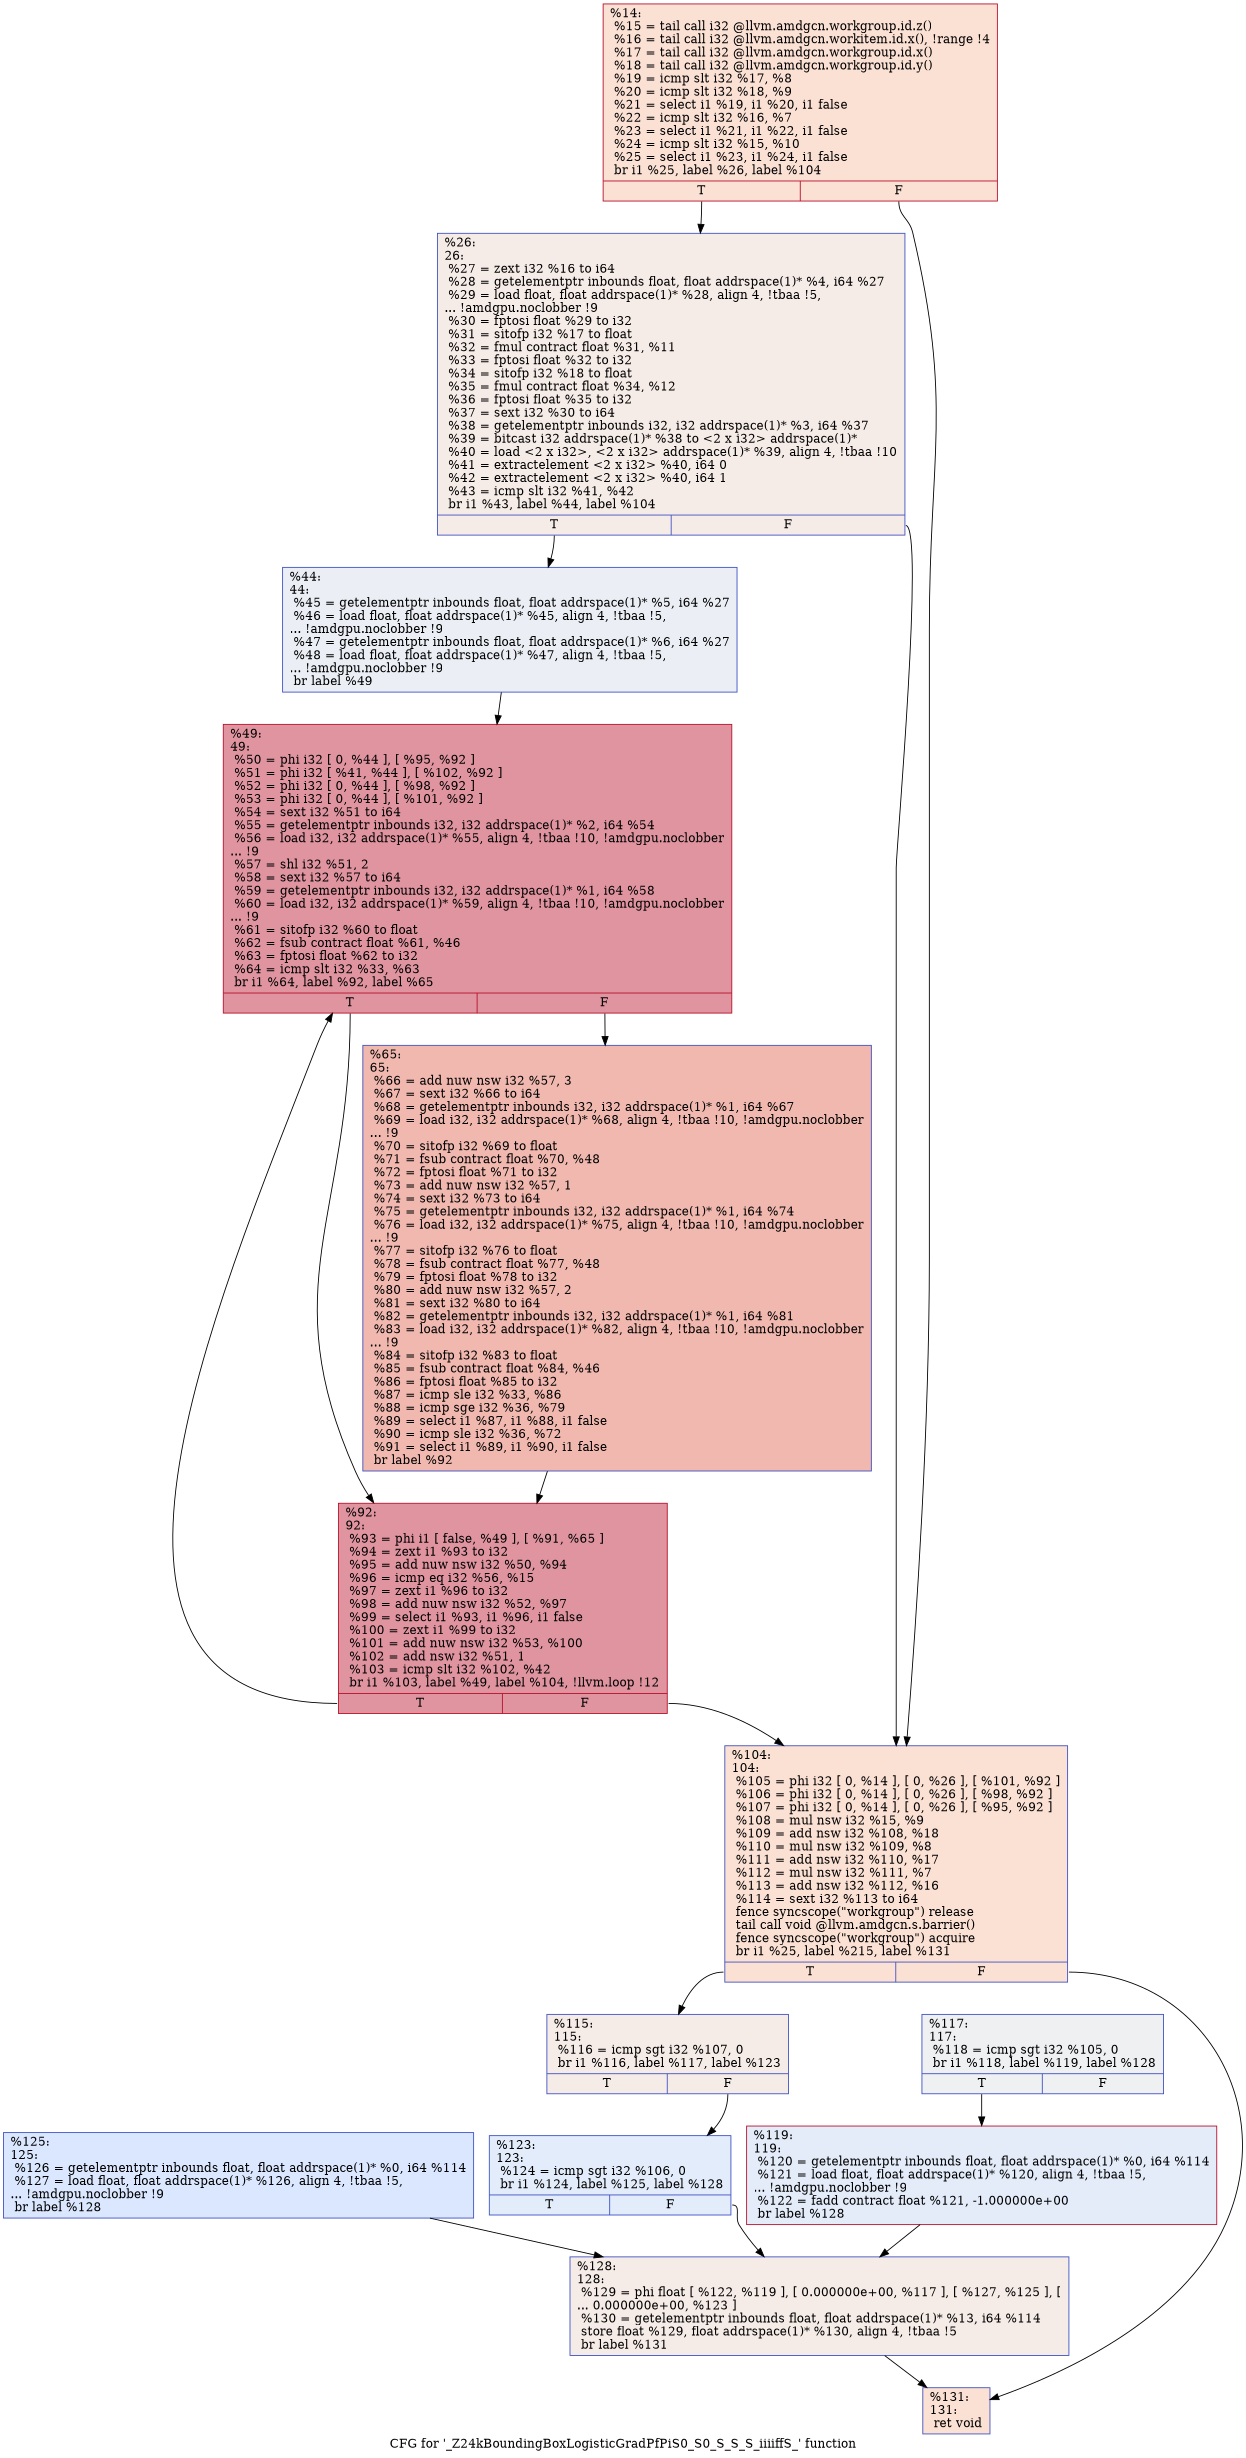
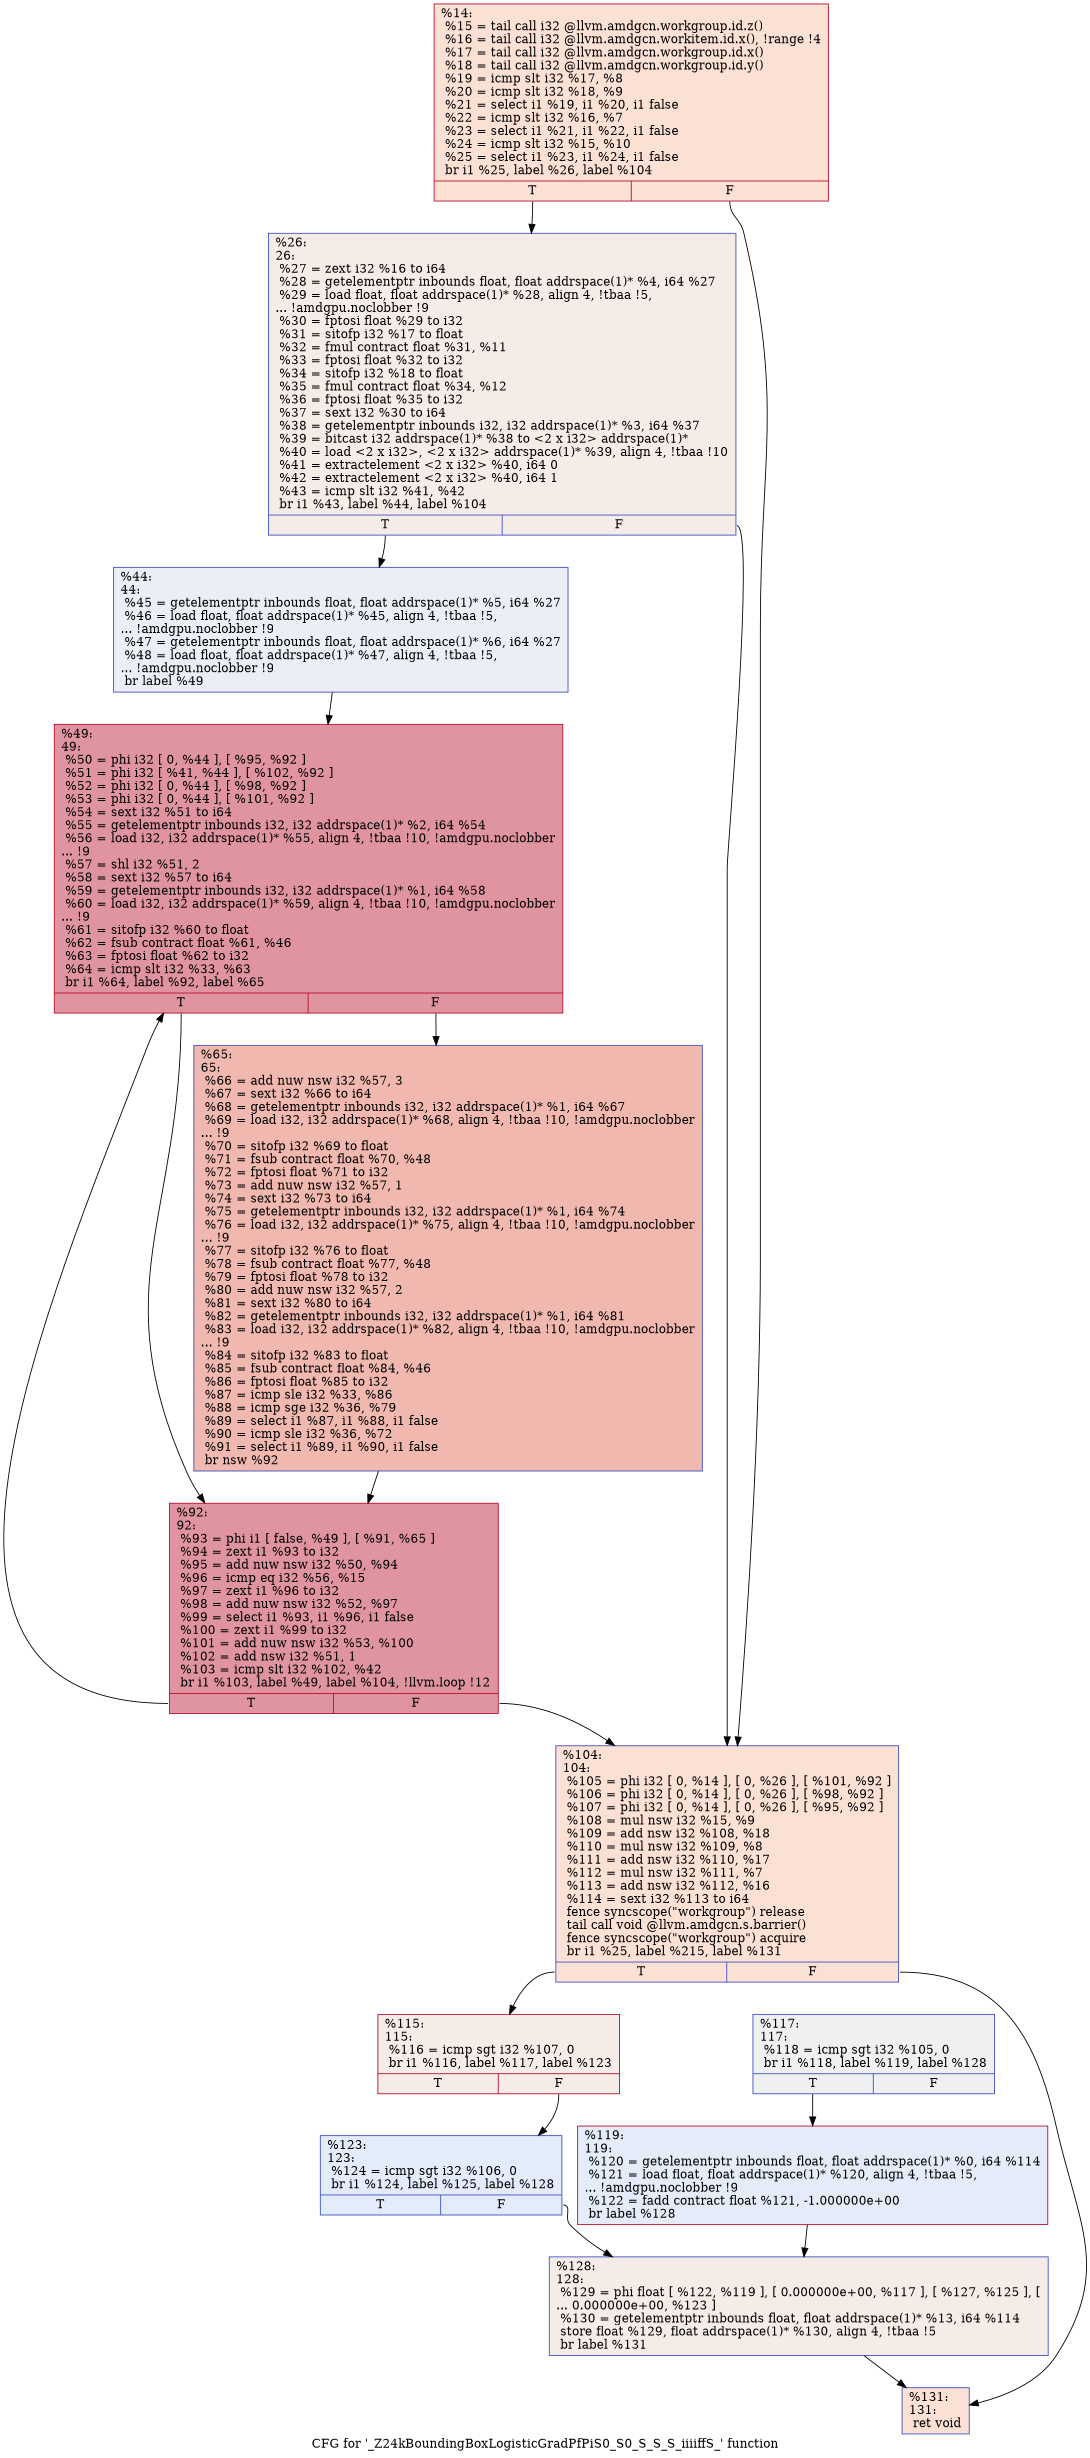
  digraph {
    label="CFG for '_Z24kBoundingBoxLogisticGradPfPiS0_S0_S_S_S_iiiiffS_' function"
    node [color="#3d50c3ff" fillcolor="#f7b99e70" shape=record style=filled]
    edge [tailport=s0]
    n1 [color="#b70d28ff" label="{%14:\l  %15 = tail call i32 @llvm.amdgcn.workgroup.id.z()\l  %16 = tail call i32 @llvm.amdgcn.workitem.id.x(), !range !4\l  %17 = tail call i32 @llvm.amdgcn.workgroup.id.x()\l  %18 = tail call i32 @llvm.amdgcn.workgroup.id.y()\l  %19 = icmp slt i32 %17, %8\l  %20 = icmp slt i32 %18, %9\l  %21 = select i1 %19, i1 %20, i1 false\l  %22 = icmp slt i32 %16, %7\l  %23 = select i1 %21, i1 %22, i1 false\l  %24 = icmp slt i32 %15, %10\l  %25 = select i1 %23, i1 %24, i1 false\l  br i1 %25, label %26, label %104\l|{<s0>T|<s1>F}}"]
    n2 [fillcolor="#ead5c970" label="{%26:\l26:                                               \l  %27 = zext i32 %16 to i64\l  %28 = getelementptr inbounds float, float addrspace(1)* %4, i64 %27\l  %29 = load float, float addrspace(1)* %28, align 4, !tbaa !5,\l... !amdgpu.noclobber !9\l  %30 = fptosi float %29 to i32\l  %31 = sitofp i32 %17 to float\l  %32 = fmul contract float %31, %11\l  %33 = fptosi float %32 to i32\l  %34 = sitofp i32 %18 to float\l  %35 = fmul contract float %34, %12\l  %36 = fptosi float %35 to i32\l  %37 = sext i32 %30 to i64\l  %38 = getelementptr inbounds i32, i32 addrspace(1)* %3, i64 %37\l  %39 = bitcast i32 addrspace(1)* %38 to \<2 x i32\> addrspace(1)*\l  %40 = load \<2 x i32\>, \<2 x i32\> addrspace(1)* %39, align 4, !tbaa !10\l  %41 = extractelement \<2 x i32\> %40, i64 0\l  %42 = extractelement \<2 x i32\> %40, i64 1\l  %43 = icmp slt i32 %41, %42\l  br i1 %43, label %44, label %104\l|{<s0>T|<s1>F}}"]
    n3 [label="{%104:\l104:                                              \l  %105 = phi i32 [ 0, %14 ], [ 0, %26 ], [ %101, %92 ]\l  %106 = phi i32 [ 0, %14 ], [ 0, %26 ], [ %98, %92 ]\l  %107 = phi i32 [ 0, %14 ], [ 0, %26 ], [ %95, %92 ]\l  %108 = mul nsw i32 %15, %9\l  %109 = add nsw i32 %108, %18\l  %110 = mul nsw i32 %109, %8\l  %111 = add nsw i32 %110, %17\l  %112 = mul nsw i32 %111, %7\l  %113 = add nsw i32 %112, %16\l  %114 = sext i32 %113 to i64\l  fence syncscope(\"workgroup\") release\l  tail call void @llvm.amdgcn.s.barrier()\l  fence syncscope(\"workgroup\") acquire\l  br i1 %25, label %215, label %131\l|{<s0>T|<s1>F}}"]
    n4 [fillcolor="#d1dae970" label="{%44:\l44:                                               \l  %45 = getelementptr inbounds float, float addrspace(1)* %5, i64 %27\l  %46 = load float, float addrspace(1)* %45, align 4, !tbaa !5,\l... !amdgpu.noclobber !9\l  %47 = getelementptr inbounds float, float addrspace(1)* %6, i64 %27\l  %48 = load float, float addrspace(1)* %47, align 4, !tbaa !5,\l... !amdgpu.noclobber !9\l  br label %49\l}"]
-   n5 [fillcolor="#ead5c970" label="{%115:\l115:                                              \l  %116 = icmp sgt i32 %107, 0\l  br i1 %116, label %117, label %123\l|{<s0>T|<s1>F}}"]
+   n5 [color="#b70d28ff" fillcolor="#ead5c970" label="{%115:\l115:                                              \l  %116 = icmp sgt i32 %107, 0\l  br i1 %116, label %117, label %123\l|{<s0>T|<s1>F}}"]
    n6 [label="{%131:\l131:                                              \l  ret void\l}"]
    n7 [color="#b70d28ff" fillcolor="#b70d2870" label="{%49:\l49:                                               \l  %50 = phi i32 [ 0, %44 ], [ %95, %92 ]\l  %51 = phi i32 [ %41, %44 ], [ %102, %92 ]\l  %52 = phi i32 [ 0, %44 ], [ %98, %92 ]\l  %53 = phi i32 [ 0, %44 ], [ %101, %92 ]\l  %54 = sext i32 %51 to i64\l  %55 = getelementptr inbounds i32, i32 addrspace(1)* %2, i64 %54\l  %56 = load i32, i32 addrspace(1)* %55, align 4, !tbaa !10, !amdgpu.noclobber\l... !9\l  %57 = shl i32 %51, 2\l  %58 = sext i32 %57 to i64\l  %59 = getelementptr inbounds i32, i32 addrspace(1)* %1, i64 %58\l  %60 = load i32, i32 addrspace(1)* %59, align 4, !tbaa !10, !amdgpu.noclobber\l... !9\l  %61 = sitofp i32 %60 to float\l  %62 = fsub contract float %61, %46\l  %63 = fptosi float %62 to i32\l  %64 = icmp slt i32 %33, %63\l  br i1 %64, label %92, label %65\l|{<s0>T|<s1>F}}"]
    n8 [fillcolor="#bfd3f670" label="{%123:\l123:                                              \l  %124 = icmp sgt i32 %106, 0\l  br i1 %124, label %125, label %128\l|{<s0>T|<s1>F}}"]
    n9 [color="#b70d28ff" fillcolor="#b70d2870" label="{%92:\l92:                                               \l  %93 = phi i1 [ false, %49 ], [ %91, %65 ]\l  %94 = zext i1 %93 to i32\l  %95 = add nuw nsw i32 %50, %94\l  %96 = icmp eq i32 %56, %15\l  %97 = zext i1 %96 to i32\l  %98 = add nuw nsw i32 %52, %97\l  %99 = select i1 %93, i1 %96, i1 false\l  %100 = zext i1 %99 to i32\l  %101 = add nuw nsw i32 %53, %100\l  %102 = add nsw i32 %51, 1\l  %103 = icmp slt i32 %102, %42\l  br i1 %103, label %49, label %104, !llvm.loop !12\l|{<s0>T|<s1>F}}"]
-   n10 [fillcolor="#dc5d4a70" label="{%65:\l65:                                               \l  %66 = add nuw nsw i32 %57, 3\l  %67 = sext i32 %66 to i64\l  %68 = getelementptr inbounds i32, i32 addrspace(1)* %1, i64 %67\l  %69 = load i32, i32 addrspace(1)* %68, align 4, !tbaa !10, !amdgpu.noclobber\l... !9\l  %70 = sitofp i32 %69 to float\l  %71 = fsub contract float %70, %48\l  %72 = fptosi float %71 to i32\l  %73 = add nuw nsw i32 %57, 1\l  %74 = sext i32 %73 to i64\l  %75 = getelementptr inbounds i32, i32 addrspace(1)* %1, i64 %74\l  %76 = load i32, i32 addrspace(1)* %75, align 4, !tbaa !10, !amdgpu.noclobber\l... !9\l  %77 = sitofp i32 %76 to float\l  %78 = fsub contract float %77, %48\l  %79 = fptosi float %78 to i32\l  %80 = add nuw nsw i32 %57, 2\l  %81 = sext i32 %80 to i64\l  %82 = getelementptr inbounds i32, i32 addrspace(1)* %1, i64 %81\l  %83 = load i32, i32 addrspace(1)* %82, align 4, !tbaa !10, !amdgpu.noclobber\l... !9\l  %84 = sitofp i32 %83 to float\l  %85 = fsub contract float %84, %46\l  %86 = fptosi float %85 to i32\l  %87 = icmp sle i32 %33, %86\l  %88 = icmp sge i32 %36, %79\l  %89 = select i1 %87, i1 %88, i1 false\l  %90 = icmp sle i32 %36, %72\l  %91 = select i1 %89, i1 %90, i1 false\l  br label %92\l}"]
+   n10 [fillcolor="#dc5d4a70" label="{%65:\l65:                                               \l  %66 = add nuw nsw i32 %57, 3\l  %67 = sext i32 %66 to i64\l  %68 = getelementptr inbounds i32, i32 addrspace(1)* %1, i64 %67\l  %69 = load i32, i32 addrspace(1)* %68, align 4, !tbaa !10, !amdgpu.noclobber\l... !9\l  %70 = sitofp i32 %69 to float\l  %71 = fsub contract float %70, %48\l  %72 = fptosi float %71 to i32\l  %73 = add nuw nsw i32 %57, 1\l  %74 = sext i32 %73 to i64\l  %75 = getelementptr inbounds i32, i32 addrspace(1)* %1, i64 %74\l  %76 = load i32, i32 addrspace(1)* %75, align 4, !tbaa !10, !amdgpu.noclobber\l... !9\l  %77 = sitofp i32 %76 to float\l  %78 = fsub contract float %77, %48\l  %79 = fptosi float %78 to i32\l  %80 = add nuw nsw i32 %57, 2\l  %81 = sext i32 %80 to i64\l  %82 = getelementptr inbounds i32, i32 addrspace(1)* %1, i64 %81\l  %83 = load i32, i32 addrspace(1)* %82, align 4, !tbaa !10, !amdgpu.noclobber\l... !9\l  %84 = sitofp i32 %83 to float\l  %85 = fsub contract float %84, %46\l  %86 = fptosi float %85 to i32\l  %87 = icmp sle i32 %33, %86\l  %88 = icmp sge i32 %36, %79\l  %89 = select i1 %87, i1 %88, i1 false\l  %90 = icmp sle i32 %36, %72\l  %91 = select i1 %89, i1 %90, i1 false\l  br nsw %92\l}"]
    n11 [fillcolor="#d9dce170" label="{%117:\l117:                                              \l  %118 = icmp sgt i32 %105, 0\l  br i1 %118, label %119, label %128\l|{<s0>T|<s1>F}}"]
    n12 [color="#b70d28ff" fillcolor="#c1d4f470" label="{%119:\l119:                                              \l  %120 = getelementptr inbounds float, float addrspace(1)* %0, i64 %114\l  %121 = load float, float addrspace(1)* %120, align 4, !tbaa !5,\l... !amdgpu.noclobber !9\l  %122 = fadd contract float %121, -1.000000e+00\l  br label %128\l}"]
    n13 [fillcolor="#ead5c970" label="{%128:\l128:                                              \l  %129 = phi float [ %122, %119 ], [ 0.000000e+00, %117 ], [ %127, %125 ], [\l... 0.000000e+00, %123 ]\l  %130 = getelementptr inbounds float, float addrspace(1)* %13, i64 %114\l  store float %129, float addrspace(1)* %130, align 4, !tbaa !5\l  br label %131\l}"]
-   n14 [fillcolor="#abc8fd70" label="{%125:\l125:                                              \l  %126 = getelementptr inbounds float, float addrspace(1)* %0, i64 %114\l  %127 = load float, float addrspace(1)* %126, align 4, !tbaa !5,\l... !amdgpu.noclobber !9\l  br label %128\l}"]
    n1 -> n2
    n1 -> n3 [tailport=s1]
    n2 -> n3 [tailport=s1]
    n2 -> n4
    n3 -> n5
    n3 -> n6 [tailport=s1]
    n4 -> n7
    n5 -> n8 [tailport=s1]
    n7 -> n9
    n7 -> n10 [tailport=s1]
    n8 -> n13 [tailport=s1]
    n9 -> n3 [tailport=s1]
    n9 -> n7
    n10 -> n9
    n11 -> n12
    n12 -> n13
    n13 -> n6
-   n14 -> n13
  }
